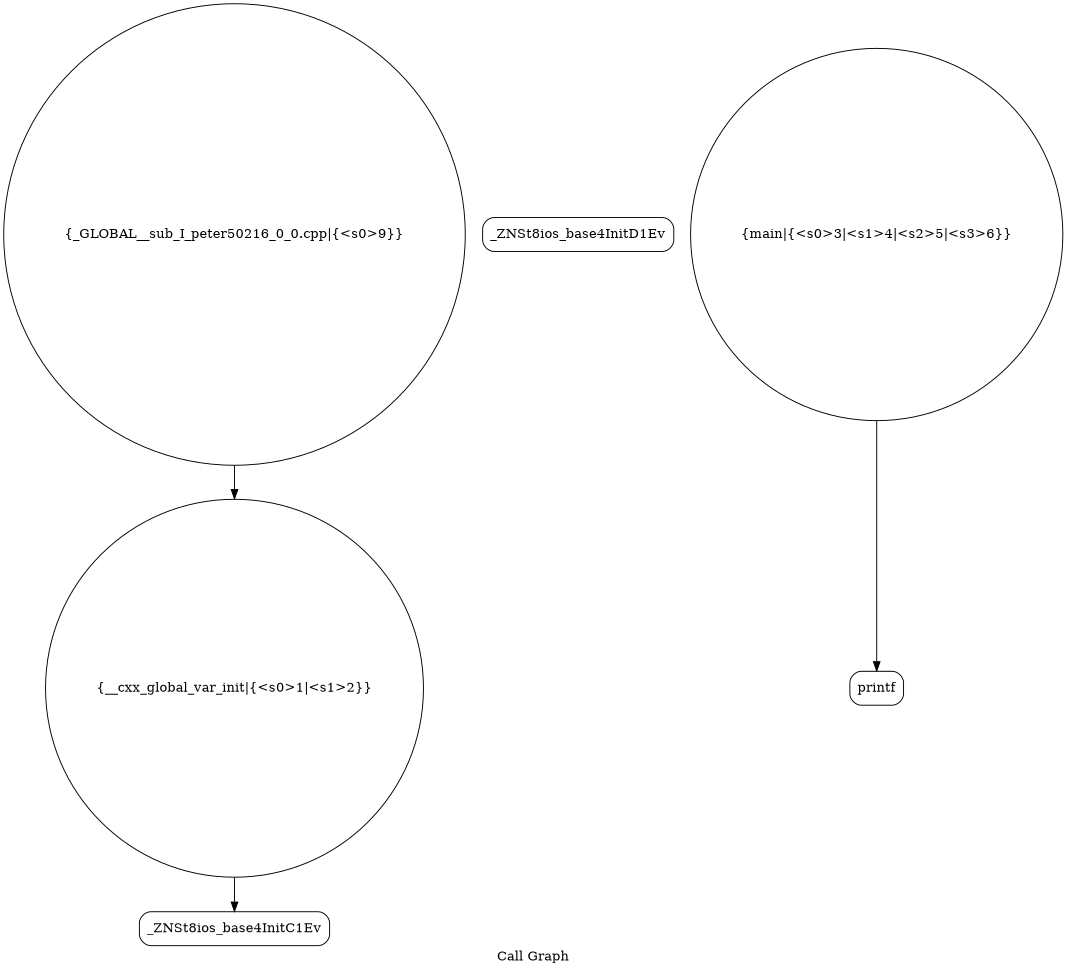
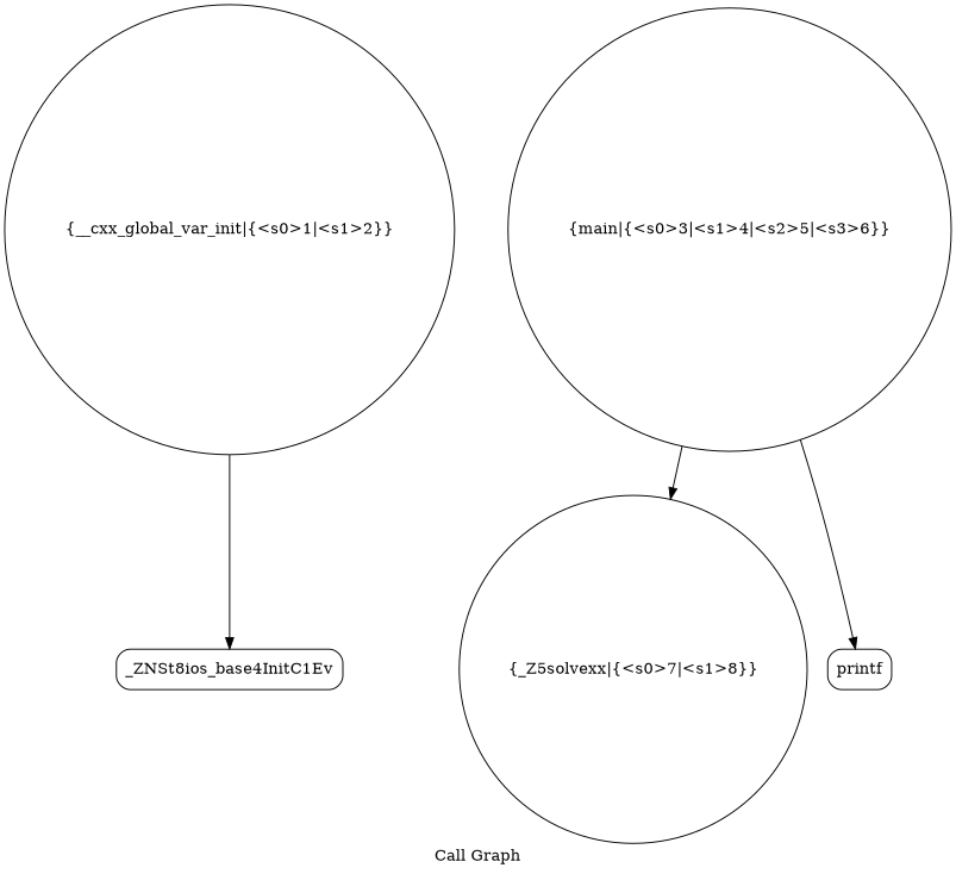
  digraph {
    label="Call Graph"
    node [shape=circle]
    edge [color=black tailport=s0]
    n1 [label="{__cxx_global_var_init|{<s0>1|<s1>2}}"]
    n2 [label="{_ZNSt8ios_base4InitC1Ev}" shape=Mrecord]
-   n4 [label="{_ZNSt8ios_base4InitD1Ev}" shape=Mrecord]
-   n5 [label="{_GLOBAL__sub_I_peter50216_0_0.cpp|{<s0>9}}"]
+   n3 [label="{_Z5solvexx|{<s0>7|<s1>8}}"]
    n6 [label="{main|{<s0>3|<s1>4|<s2>5|<s3>6}}"]
    n7 [label="{printf}" shape=Mrecord]
    n1 -> n2
-   n5 -> n1
+   n6 -> n3 [tailport=s2]
    n6 -> n7 [tailport=s3]
  }
